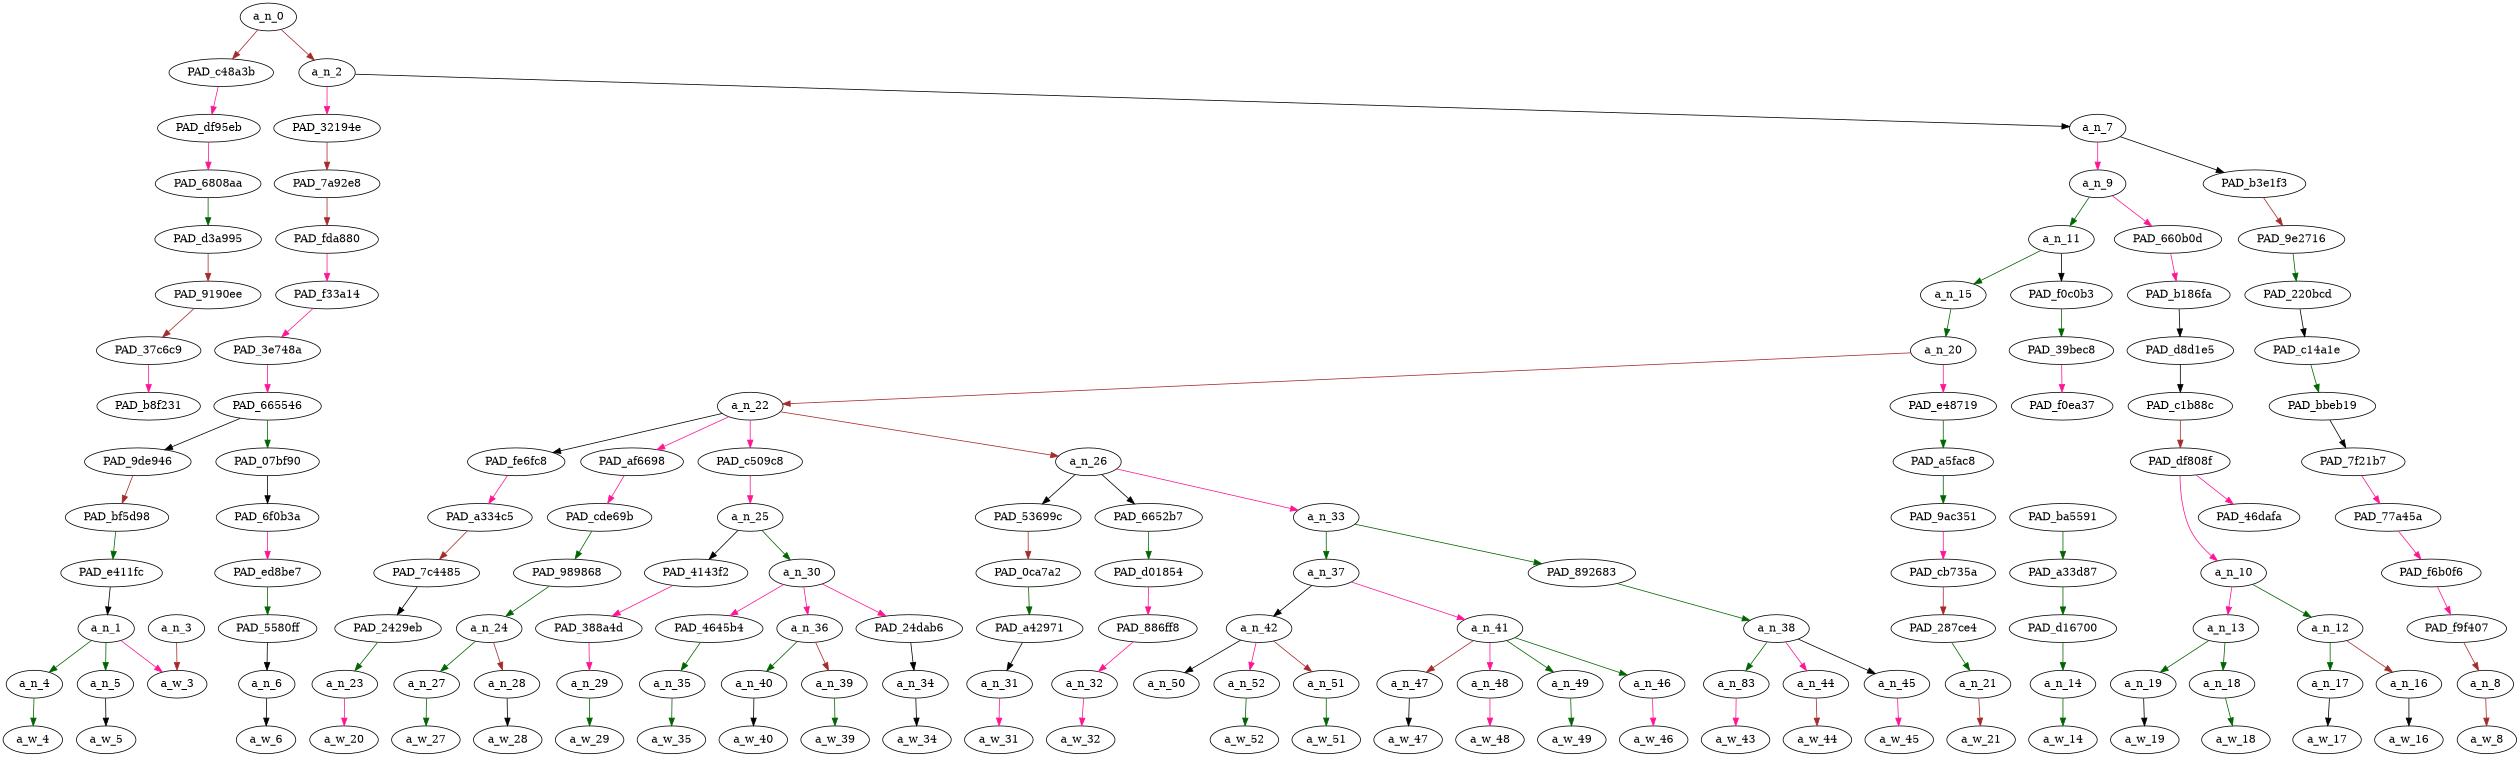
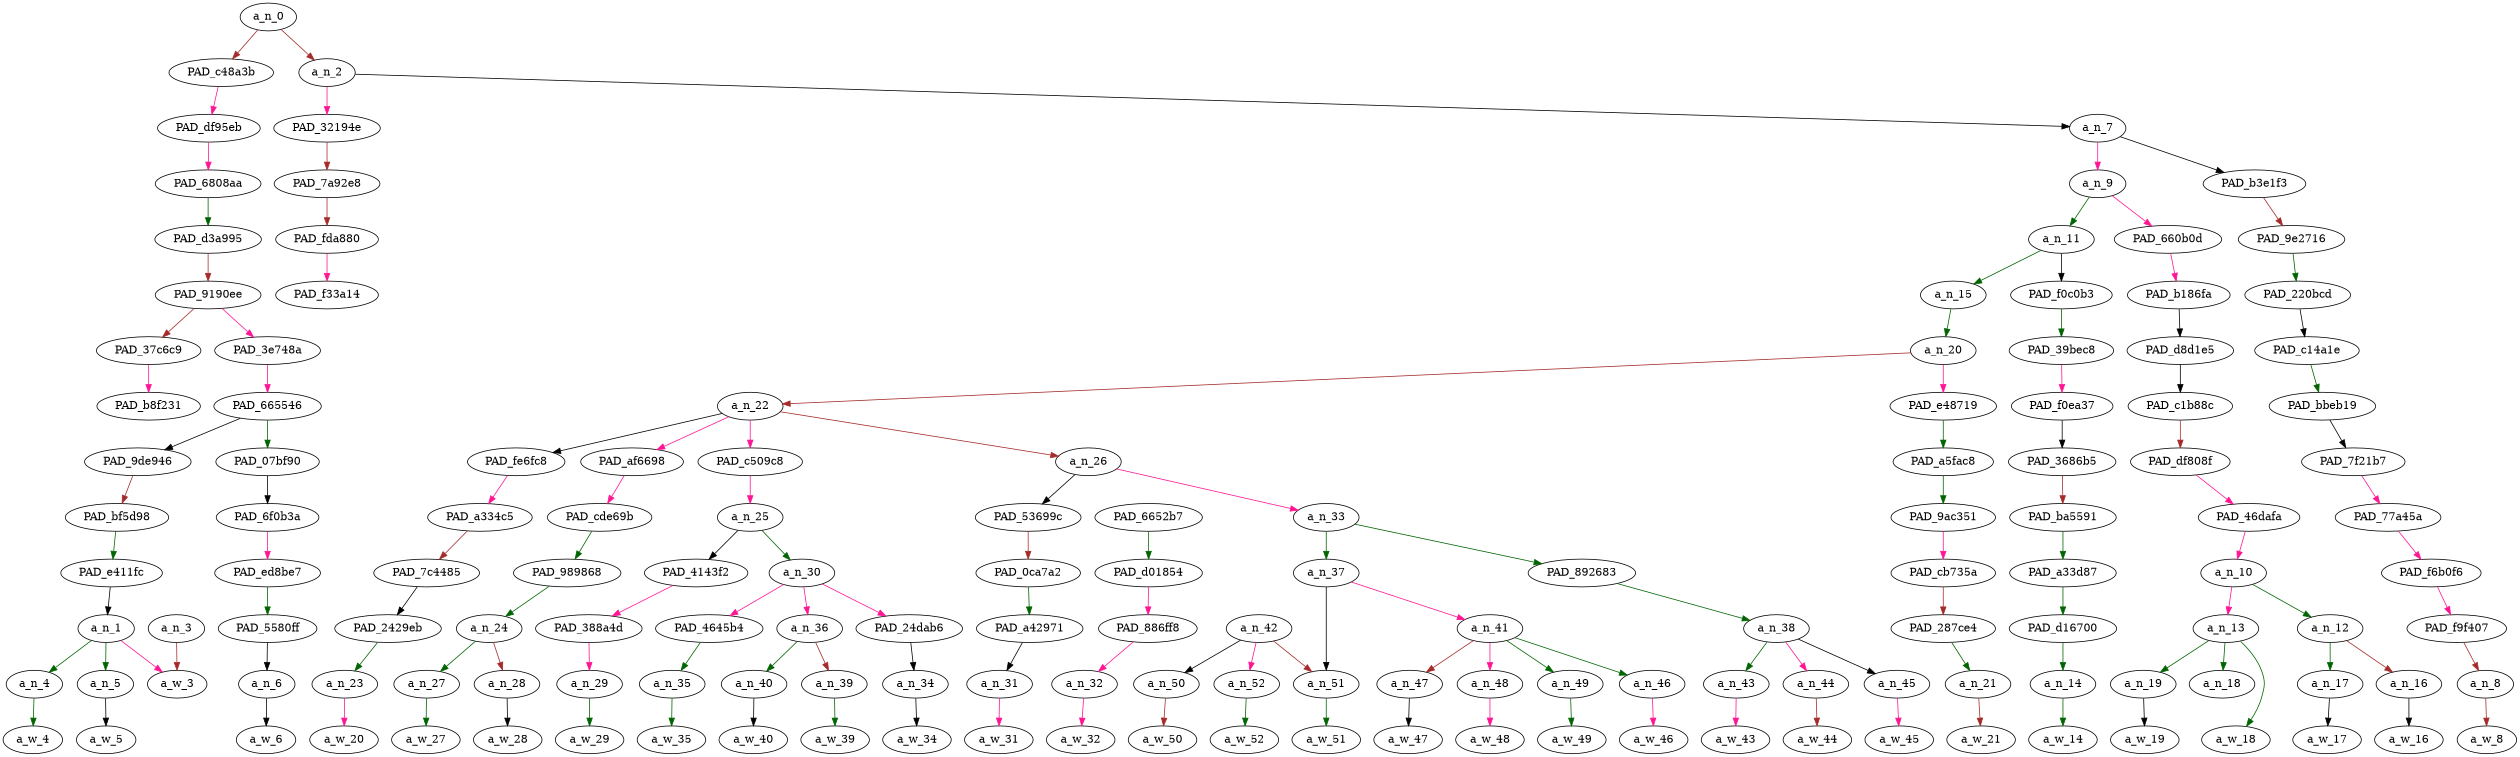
  strict digraph {
    node [div_dir=-1 index=0 level=1 text_span="[3]" value=0.11102677]
    edge [color=darkgreen]
    a_n_0 [level=13 text_span="[0, 1, 2, 3, 4, 5, 6, 7, 8, 9, 10, 11, 12, 13, 14, 15, 16, 17, 18, 19, 20, 21, 22, 23, 24, 25, 26, 27, 28, 29, 30]" value=1.00000000]
    PAD_c48a3b [level=12 text_span="[0, 1, 2]"]
    a_n_2 [index=1 level=12 text_span="[3, 4, 5, 6, 7, 8, 9, 10, 11, 12, 13, 14, 15, 16, 17, 18, 19, 20, 21, 22, 23, 24, 25, 26, 27, 28, 29, 30]" value=0.88888575]
    PAD_df95eb [level=11 text_span="[0, 1, 2]"]
    PAD_32194e [index=1 level=11 value=0.03069339]
    a_n_7 [index=2 level=11 text_span="[4, 5, 6, 7, 8, 9, 10, 11, 12, 13, 14, 15, 16, 17, 18, 19, 20, 21, 22, 23, 24, 25, 26, 27, 28, 29, 30]" value=0.85816247]
    PAD_6808aa [level=10 text_span="[0, 1, 2]"]
    PAD_7a92e8 [index=1 level=10 value=0.03069339]
    PAD_b3e1f3 [index=2 level=10 text_span="[4]" value=0.01898395]
    a_n_9 [index=3 level=10 text_span="[5, 6, 7, 8, 9, 10, 11, 12, 13, 14, 15, 16, 17, 18, 19, 20, 21, 22, 23, 24, 25, 26, 27, 28, 29, 30]" value=0.83915187]
    PAD_d3a995 [level=9 text_span="[0, 1, 2]"]
    PAD_9190ee [level=8 text_span="[0, 1, 2]"]
    PAD_37c6c9 [level=7 text_span="[0, 1, 2]"]
    PAD_b8f231 [level=6 text_span="[0, 1, 2]"]
    PAD_9de946 [level=5 text_span="[0, 1, 2]"]
    PAD_bf5d98 [level=4 text_span="[0, 1, 2]"]
    PAD_e411fc [level=3 text_span="[0, 1, 2]"]
    a_n_1 [level=2 text_span="[0, 1, 2]"]
    a_n_4 [div_dir=1 index=1 text_span="[1]" value=0.02858139]
    a_n_5 [div_dir=1 index=2 text_span="[2]" value=0.03715766]
    a_w_3 [div_dir=0 level=0 text_span="[0]" value=really]
    a_n_3 [text_span="[0]" value=0.04508830]
    a_w_4 [div_dir=0 index=1 level=0 text_span="[1]" value=alex]
    a_w_5 [div_dir=0 index=2 level=0 text_span="[2]" value=jones]
    PAD_fda880 [index=1 level=9 value=0.03069339]
    PAD_9e2716 [index=2 level=9 text_span="[4]" value=0.01898395]
    PAD_660b0d [div_dir=1 index=3 level=9 text_span="[5, 6, 7, 8]" value=0.19205924]
    a_n_11 [index=4 level=9 text_span="[9, 10, 11, 12, 13, 14, 15, 16, 17, 18, 19, 20, 21, 22, 23, 24, 25, 26, 27, 28, 29, 30]" value=0.64706760]
    PAD_f33a14 [index=1 level=8 value=0.03069339]
    PAD_3e748a [index=1 level=7 value=0.03069339]
    PAD_665546 [index=1 level=6 value=0.03069339]
    PAD_07bf90 [index=1 level=5 value=0.03069339]
    PAD_6f0b3a [index=1 level=4 value=0.03069339]
    PAD_ed8be7 [index=1 level=3 value=0.03069339]
    PAD_5580ff [index=1 level=2 value=0.03069339]
    a_n_6 [index=3 value=0.03069339]
    a_w_6 [div_dir=0 index=3 level=0 value=believes]
    PAD_220bcd [index=2 level=8 text_span="[4]" value=0.01898395]
    PAD_b186fa [div_dir=1 index=3 level=8 text_span="[5, 6, 7, 8]" value=0.19205924]
    PAD_f0c0b3 [index=4 level=8 text_span="[9]" value=0.03103421]
    a_n_15 [index=5 level=8 text_span="[10, 11, 12, 13, 14, 15, 16, 17, 18, 19, 20, 21, 22, 23, 24, 25, 26, 27, 28, 29, 30]" value=0.61600588]
    PAD_c14a1e [index=2 level=7 text_span="[4]" value=0.01898395]
    PAD_bbeb19 [index=2 level=6 text_span="[4]" value=0.01898395]
    PAD_7f21b7 [index=2 level=5 text_span="[4]" value=0.01898395]
    PAD_77a45a [index=2 level=4 text_span="[4]" value=0.01898395]
    PAD_f6b0f6 [index=2 level=3 text_span="[4]" value=0.01898395]
    PAD_f9f407 [index=2 level=2 text_span="[4]" value=0.01898395]
    a_n_8 [index=4 text_span="[4]" value=0.01898395]
    a_w_8 [div_dir=0 index=4 level=0 text_span="[4]" value=that]
    PAD_d8d1e5 [div_dir=1 index=3 level=7 text_span="[5, 6, 7, 8]" value=0.19205924]
    PAD_39bec8 [index=4 level=7 text_span="[9]" value=0.03103421]
    a_n_20 [index=5 level=7 text_span="[10, 11, 12, 13, 14, 15, 16, 17, 18, 19, 20, 21, 22, 23, 24, 25, 26, 27, 28, 29, 30]" value=0.61598978]
    PAD_c1b88c [div_dir=1 index=3 level=6 text_span="[5, 6, 7, 8]" value=0.19205924]
    PAD_df808f [div_dir=1 index=3 level=5 text_span="[5, 6, 7, 8]" value=0.19205924]
    PAD_46dafa [div_dir=1 index=3 level=4 text_span="[5, 6, 7, 8]" value=0.19205924]
    a_n_10 [div_dir=1 index=3 level=3 text_span="[5, 6, 7, 8]" value=0.19205924]
    a_n_12 [index=3 level=2 text_span="[5, 6]" value=0.11687511]
    a_n_13 [div_dir=1 index=4 level=2 text_span="[7, 8]" value=0.07518296]
    a_n_16 [div_dir=1 index=5 text_span="[5]" value=0.02777636]
    a_n_17 [index=6 text_span="[6]" value=0.08897513]
    a_n_18 [index=7 text_span="[7]" value=0.02510314]
    a_n_19 [div_dir=1 index=8 text_span="[8]" value=0.04995932]
    a_w_16 [div_dir=0 index=5 level=0 text_span="[5]" value=the]
    a_w_17 [div_dir=0 index=6 level=0 text_span="[6]" value=arabs]
    a_w_18 [div_dir=0 index=7 level=0 text_span="[7]" value=in]
    a_w_19 [div_dir=0 index=8 level=0 text_span="[8]" value=israel]
    PAD_f0ea37 [index=4 level=6 text_span="[9]" value=0.03103421]
    PAD_e48719 [div_dir=1 index=5 level=6 text_span="[10]" value=0.01639959]
    a_n_22 [index=6 level=6 text_span="[11, 12, 13, 14, 15, 16, 17, 18, 19, 20, 21, 22, 23, 24, 25, 26, 27, 28, 29, 30]" value=0.59957409]
+   PAD_3686b5 [index=4 level=5 text_span="[9]" value=0.03103421]
    PAD_ba5591 [index=4 level=4 text_span="[9]" value=0.03103421]
    PAD_a33d87 [index=4 level=3 text_span="[9]" value=0.03103421]
    PAD_d16700 [index=5 level=2 text_span="[9]" value=0.03103421]
    a_n_14 [index=9 text_span="[9]" value=0.03103421]
    a_w_14 [div_dir=0 index=9 level=0 text_span="[9]" value=need]
    PAD_a5fac8 [div_dir=1 index=5 level=5 text_span="[10]" value=0.01639959]
    PAD_fe6fc8 [div_dir=1 index=6 level=5 text_span="[11]" value=0.02331985]
    PAD_af6698 [div_dir=1 index=7 level=5 text_span="[12, 13]" value=0.05374258]
    PAD_c509c8 [div_dir=1 index=8 level=5 text_span="[14, 15, 16, 17, 18]" value=0.09207567]
    a_n_26 [index=9 level=5 text_span="[19, 20, 21, 22, 23, 24, 25, 26, 27, 28, 29, 30]" value=0.43040606]
    PAD_9ac351 [div_dir=1 index=5 level=4 text_span="[10]" value=0.01639959]
    PAD_a334c5 [div_dir=1 index=6 level=4 text_span="[11]" value=0.02331985]
    PAD_cde69b [div_dir=1 index=7 level=4 text_span="[12, 13]" value=0.05374258]
    a_n_25 [div_dir=1 index=8 level=4 text_span="[14, 15, 16, 17, 18]" value=0.09207567]
    PAD_53699c [div_dir=1 index=9 level=4 text_span="[19]" value=0.01875328]
    PAD_6652b7 [div_dir=1 index=10 level=4 text_span="[20]" value=0.01771658]
    a_n_33 [index=11 level=4 text_span="[21, 22, 23, 24, 25, 26, 27, 28, 29, 30]" value=0.39376441]
    PAD_cb735a [div_dir=1 index=5 level=3 text_span="[10]" value=0.01639959]
    PAD_287ce4 [div_dir=1 index=6 level=2 text_span="[10]" value=0.01639959]
    a_n_21 [div_dir=1 index=10 text_span="[10]" value=0.01639959]
    a_w_21 [div_dir=0 index=10 level=0 text_span="[10]" value=to]
    PAD_7c4485 [div_dir=1 index=6 level=3 text_span="[11]" value=0.02331985]
    PAD_989868 [div_dir=1 index=7 level=3 text_span="[12, 13]" value=0.05374258]
    PAD_4143f2 [div_dir=1 index=8 level=3 text_span="[14]" value=0.01903379]
    a_n_30 [div_dir=1 index=9 level=3 text_span="[15, 16, 17, 18]" value=0.07289692]
    PAD_0ca7a2 [div_dir=1 index=10 level=3 text_span="[19]" value=0.01875328]
    PAD_d01854 [div_dir=1 index=11 level=3 text_span="[20]" value=0.01771658]
    a_n_37 [index=12 level=3 text_span="[21, 22, 23, 24, 25, 26, 27]" value=0.28777071]
    PAD_892683 [index=13 level=3 text_span="[28, 29, 30]" value=0.10578604]
    PAD_2429eb [div_dir=1 index=7 level=2 text_span="[11]" value=0.02331985]
    a_n_23 [div_dir=1 index=11 text_span="[11]" value=0.02331985]
    n102 [div_dir=0 index=11 label=a_w_20 level=0 text_span="[11]" value=return]
    a_n_24 [div_dir=1 index=8 level=2 text_span="[12, 13]" value=0.05374258]
    a_n_27 [div_dir=1 index=12 text_span="[12]" value=0.01537328]
    a_n_28 [div_dir=1 index=13 text_span="[13]" value=0.03831049]
    a_w_27 [div_dir=0 index=12 level=0 text_span="[12]" value=to1]
    a_w_28 [div_dir=0 index=13 level=0 text_span="[13]" value=jordan]
    PAD_388a4d [div_dir=1 index=9 level=2 text_span="[14]" value=0.01903379]
    PAD_24dab6 [div_dir=1 index=10 level=2 text_span="[15]" value=0.01911837]
    PAD_4645b4 [div_dir=1 index=11 level=2 text_span="[16]" value=0.01938522]
    a_n_36 [div_dir=1 index=12 level=2 text_span="[17, 18]" value=0.03428186]
    a_n_29 [div_dir=1 index=14 text_span="[14]" value=0.01903379]
    a_n_34 [div_dir=1 index=15 text_span="[15]" value=0.01911837]
    a_n_35 [div_dir=1 index=16 text_span="[16]" value=0.01938522]
    a_n_39 [div_dir=1 index=17 text_span="[17]" value=0.01810224]
    a_n_40 [div_dir=1 index=18 text_span="[18]" value=0.01613488]
    a_w_29 [div_dir=0 index=14 level=0 text_span="[14]" value=where]
    a_w_34 [div_dir=0 index=15 level=0 text_span="[15]" value=they]
    a_w_35 [div_dir=0 index=16 level=0 text_span="[16]" value=actually]
    a_w_39 [div_dir=0 index=17 level=0 text_span="[17]" value=came]
    a_w_40 [div_dir=0 index=18 level=0 text_span="[18]" value=from]
    PAD_a42971 [div_dir=1 index=13 level=2 text_span="[19]" value=0.01875328]
    PAD_886ff8 [div_dir=1 index=14 level=2 text_span="[20]" value=0.01771658]
    a_n_41 [index=15 level=2 text_span="[21, 22, 23, 24]" value=0.16495412]
    a_n_42 [div_dir=1 index=16 level=2 text_span="[25, 26, 27]" value=0.12280349]
    a_n_38 [index=17 level=2 text_span="[28, 29, 30]" value=0.10578604]
    a_n_31 [div_dir=1 index=19 text_span="[19]" value=0.01875328]
    a_w_31 [div_dir=0 index=19 level=0 text_span="[19]" value=because]
    a_n_32 [div_dir=1 index=20 text_span="[20]" value=0.01771658]
    a_w_32 [div_dir=0 index=20 level=0 text_span="[20]" value=that1]
    a_n_46 [index=21 text_span="[21]" value=0.03217769]
    a_n_47 [index=22 text_span="[22]" value=0.03051439]
    a_n_48 [div_dir=1 index=23 text_span="[23]" value=0.03830652]
    a_n_49 [index=24 text_span="[24]" value=0.06375197]
    a_n_50 [div_dir=1 index=25 text_span="[25]" value=0.04910389]
    a_n_51 [div_dir=1 index=26 text_span="[26]" value=0.02902225]
    a_n_52 [div_dir=1 index=27 text_span="[27]" value=0.04445659]
-   a_n_43 [index=28 text_span="[28]" value=0.03568222 label=a_n_83]
+   a_n_43 [index=28 text_span="[28]" value=0.03568222]
    a_n_44 [div_dir=1 index=29 text_span="[29]" value=0.03081917]
    a_n_45 [index=30 text_span="[30]" value=0.03892845]
    a_w_46 [div_dir=0 index=21 level=0 text_span="[21]" value=my]
    a_w_47 [div_dir=0 index=22 level=0 text_span="[22]" value=two]
    a_w_48 [div_dir=0 index=23 level=0 text_span="[23]" value=state]
    a_w_49 [div_dir=0 index=24 level=0 text_span="[24]" value=solution]
+   a_w_50 [div_dir=0 index=25 level=0 text_span="[25]" value=israel1]
    a_w_51 [div_dir=0 index=26 level=0 text_span="[26]" value=and]
    a_w_52 [div_dir=0 index=27 level=0 text_span="[27]" value=jordan1]
    a_w_43 [div_dir=0 index=28 level=0 text_span="[28]" value=done]
    a_w_44 [div_dir=0 index=29 level=0 text_span="[29]" value=and1]
    a_w_45 [div_dir=0 index=30 level=0 text_span="[30]" value=done1]
    a_n_0 -> PAD_c48a3b [color=brown]
    a_n_0 -> a_n_2 [color=brown]
    PAD_c48a3b -> PAD_df95eb [color=deeppink]
    a_n_2 -> PAD_32194e [color=deeppink]
    a_n_2 -> a_n_7 [color=black]
    PAD_df95eb -> PAD_6808aa [color=deeppink]
    PAD_32194e -> PAD_7a92e8 [color=brown]
    a_n_7 -> PAD_b3e1f3 [color=black]
    a_n_7 -> a_n_9 [color=deeppink]
    PAD_6808aa -> PAD_d3a995
    PAD_7a92e8 -> PAD_fda880 [color=brown]
    PAD_b3e1f3 -> PAD_9e2716 [color=brown]
    a_n_9 -> PAD_660b0d [color=deeppink]
    a_n_9 -> a_n_11
    PAD_d3a995 -> PAD_9190ee [color=brown]
    PAD_9190ee -> PAD_37c6c9 [color=brown]
    PAD_37c6c9 -> PAD_b8f231 [color=deeppink]
    PAD_9de946 -> PAD_bf5d98 [color=brown]
    PAD_bf5d98 -> PAD_e411fc
    PAD_e411fc -> a_n_1 [color=black]
    a_n_1 -> a_n_4
    a_n_1 -> a_n_5
    a_n_1 -> a_w_3 [color=deeppink]
    a_n_4 -> a_w_4
    a_n_5 -> a_w_5 [color=black]
    a_n_3 -> a_w_3 [color=brown]
    PAD_fda880 -> PAD_f33a14 [color=deeppink]
    PAD_9e2716 -> PAD_220bcd
    PAD_660b0d -> PAD_b186fa [color=deeppink]
    a_n_11 -> PAD_f0c0b3 [color=black]
    a_n_11 -> a_n_15
-   PAD_f33a14 -> PAD_3e748a [color=deeppink]
+   PAD_9190ee -> PAD_3e748a [color=deeppink]
    PAD_3e748a -> PAD_665546 [color=deeppink]
    PAD_665546 -> PAD_9de946 [color=black]
    PAD_665546 -> PAD_07bf90
    PAD_07bf90 -> PAD_6f0b3a [color=black]
    PAD_6f0b3a -> PAD_ed8be7 [color=deeppink]
    PAD_ed8be7 -> PAD_5580ff
    PAD_5580ff -> a_n_6 [color=black]
    a_n_6 -> a_w_6 [color=black]
    PAD_220bcd -> PAD_c14a1e [color=black]
    PAD_b186fa -> PAD_d8d1e5 [color=black]
    PAD_f0c0b3 -> PAD_39bec8
    a_n_15 -> a_n_20
    PAD_c14a1e -> PAD_bbeb19
    PAD_bbeb19 -> PAD_7f21b7 [color=black]
    PAD_7f21b7 -> PAD_77a45a [color=deeppink]
    PAD_77a45a -> PAD_f6b0f6 [color=deeppink]
    PAD_f6b0f6 -> PAD_f9f407 [color=deeppink]
    PAD_f9f407 -> a_n_8 [color=brown]
    a_n_8 -> a_w_8 [color=brown]
    PAD_d8d1e5 -> PAD_c1b88c [color=black]
    PAD_39bec8 -> PAD_f0ea37 [color=deeppink]
    a_n_20 -> PAD_e48719 [color=deeppink]
    a_n_20 -> a_n_22 [color=brown]
    PAD_c1b88c -> PAD_df808f [color=brown]
    PAD_df808f -> PAD_46dafa [color=deeppink]
-   PAD_df808f -> a_n_10 [color=deeppink]
+   PAD_46dafa -> a_n_10 [color=deeppink]
    a_n_10 -> a_n_12
    a_n_10 -> a_n_13 [color=deeppink]
    a_n_12 -> a_n_16 [color=brown]
    a_n_12 -> a_n_17
    a_n_13 -> a_n_18
    a_n_13 -> a_n_19
    a_n_16 -> a_w_16 [color=black]
    a_n_17 -> a_w_17 [color=black]
-   a_n_18 -> a_w_18
+   a_n_13 -> a_w_18
    a_n_19 -> a_w_19 [color=black]
+   PAD_f0ea37 -> PAD_3686b5 [color=black]
    PAD_e48719 -> PAD_a5fac8
    a_n_22 -> PAD_fe6fc8 [color=black]
    a_n_22 -> PAD_af6698 [color=deeppink]
    a_n_22 -> PAD_c509c8 [color=deeppink]
    a_n_22 -> a_n_26 [color=brown]
+   PAD_3686b5 -> PAD_ba5591 [color=brown]
    PAD_ba5591 -> PAD_a33d87
    PAD_a33d87 -> PAD_d16700
    PAD_d16700 -> a_n_14
    a_n_14 -> a_w_14
    PAD_a5fac8 -> PAD_9ac351
    PAD_fe6fc8 -> PAD_a334c5 [color=deeppink]
    PAD_af6698 -> PAD_cde69b [color=deeppink]
    PAD_c509c8 -> a_n_25 [color=deeppink]
    a_n_26 -> PAD_53699c [color=black]
-   a_n_26 -> PAD_6652b7 [color=black]
    a_n_26 -> a_n_33 [color=deeppink]
    PAD_9ac351 -> PAD_cb735a [color=deeppink]
    PAD_a334c5 -> PAD_7c4485 [color=brown]
    PAD_cde69b -> PAD_989868
    a_n_25 -> PAD_4143f2 [color=black]
    a_n_25 -> a_n_30
    PAD_53699c -> PAD_0ca7a2 [color=brown]
    PAD_6652b7 -> PAD_d01854
    a_n_33 -> a_n_37
    a_n_33 -> PAD_892683
    PAD_cb735a -> PAD_287ce4 [color=brown]
    PAD_287ce4 -> a_n_21
    a_n_21 -> a_w_21 [color=brown]
    PAD_7c4485 -> PAD_2429eb [color=black]
    PAD_989868 -> a_n_24
    PAD_4143f2 -> PAD_388a4d [color=deeppink]
    a_n_30 -> PAD_24dab6 [color=deeppink]
    a_n_30 -> PAD_4645b4 [color=deeppink]
    a_n_30 -> a_n_36 [color=deeppink]
    PAD_0ca7a2 -> PAD_a42971
    PAD_d01854 -> PAD_886ff8 [color=deeppink]
    a_n_37 -> a_n_41 [color=deeppink]
-   a_n_37 -> a_n_42 [color=black]
+   a_n_37 -> a_n_51 [color=black]
    PAD_892683 -> a_n_38
    PAD_2429eb -> a_n_23
    a_n_23 -> n102 [color=deeppink]
    a_n_24 -> a_n_27
    a_n_24 -> a_n_28 [color=brown]
    a_n_27 -> a_w_27
    a_n_28 -> a_w_28 [color=black]
    PAD_388a4d -> a_n_29 [color=deeppink]
    PAD_24dab6 -> a_n_34 [color=black]
    PAD_4645b4 -> a_n_35
    a_n_36 -> a_n_39 [color=brown]
    a_n_36 -> a_n_40
    a_n_29 -> a_w_29
    a_n_34 -> a_w_34 [color=black]
    a_n_35 -> a_w_35
    a_n_39 -> a_w_39
    a_n_40 -> a_w_40 [color=black]
    PAD_a42971 -> a_n_31 [color=black]
    PAD_886ff8 -> a_n_32 [color=deeppink]
    a_n_41 -> a_n_46
    a_n_41 -> a_n_47 [color=brown]
    a_n_41 -> a_n_48 [color=deeppink]
    a_n_41 -> a_n_49
    a_n_42 -> a_n_50 [color=black]
    a_n_42 -> a_n_51 [color=brown]
    a_n_42 -> a_n_52 [color=deeppink]
    a_n_38 -> a_n_43
    a_n_38 -> a_n_44 [color=deeppink]
    a_n_38 -> a_n_45 [color=black]
    a_n_31 -> a_w_31 [color=deeppink]
    a_n_32 -> a_w_32 [color=deeppink]
    a_n_46 -> a_w_46 [color=deeppink]
    a_n_47 -> a_w_47 [color=black]
    a_n_48 -> a_w_48 [color=deeppink]
    a_n_49 -> a_w_49
+   a_n_50 -> a_w_50 [color=brown]
    a_n_51 -> a_w_51
    a_n_52 -> a_w_52
    a_n_43 -> a_w_43 [color=deeppink]
    a_n_44 -> a_w_44 [color=brown]
    a_n_45 -> a_w_45 [color=deeppink]
  }
